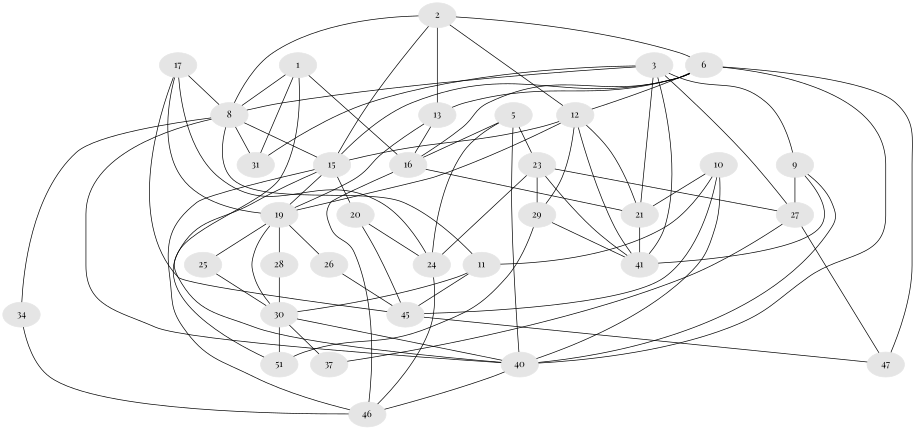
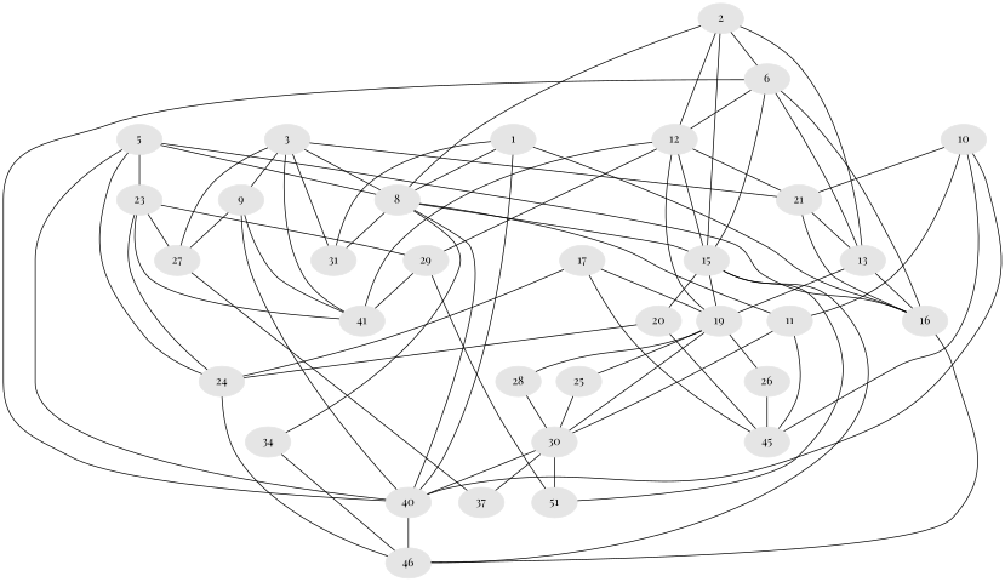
  graph {
    fontname="Playfair Display"
    node [color=gray90 fontname="Playfair Display" style=filled]
    edge [fontname="Playfair Display"]
    8 [super="+14"]
    40 [super="+52"]
    15 [super="+42"]
    11 [super="+44"]
    31 [super="+33"]
    34
    1
    16 [super="+22"]
    21 [super="+35"]
    46 [super="+50"]
    2 [super="+7"]
    6 [super="+18"]
    12 [super="+43"]
    13 [super="+48"]
-   47
    41 [super="+49"]
    19 [super="+32"]
    29
    20
    51
    30 [super="+39"]
    28
    3 [super="+4"]
    9
    27 [super="+53"]
    45 [super="+54"]
    37
    5 [super="+56"]
    23 [super="+38"]
    24 [super="+36"]
    17 [super="+55"]
    10 [super="+57"]
    25
    26
    8 -- 40
    8 -- 15
    8 -- 11
    8 -- 31 [weight=2]
    8 -- 34
    40 -- 46
    15 -- 46
    15 -- 19
    15 -- 20
    15 -- 51
    11 -- 30
    11 -- 45
    34 -- 46
    1 -- 8
    1 -- 40
    1 -- 31
    1 -- 16
    16 -- 21
    16 -- 46
-   21 -- 41 [weight=2]
+   21 -- 13 [weight=2]
    2 -- 8
    2 -- 15
    2 -- 6
    2 -- 12
    2 -- 13
    6 -- 40
    6 -- 15
    6 -- 16
    6 -- 12
    6 -- 13
-   6 -- 47
    12 -- 15
    12 -- 21
    12 -- 41
    12 -- 19
    12 -- 29
    13 -- 16 [weight=2]
    13 -- 19
    19 -- 30
    19 -- 28
    19 -- 25
    19 -- 26
    29 -- 41
    29 -- 51
    20 -- 45
    20 -- 24
    30 -- 40
    30 -- 51
    30 -- 37
    28 -- 30
    3 -- 8
    3 -- 31
    3 -- 21
    3 -- 41 [weight=2]
    3 -- 9 [weight=2]
    3 -- 27
    9 -- 40
    9 -- 41
    9 -- 27
-   27 -- 47
    27 -- 37
-   45 -- 47
-   17 -- 8
+   5 -- 8
    5 -- 40
    5 -- 16
    5 -- 23
    5 -- 24
    23 -- 41
    23 -- 29
    23 -- 27
    23 -- 24
    24 -- 46
    17 -- 19
    17 -- 45
    17 -- 24
    10 -- 40
    10 -- 11
    10 -- 21
    10 -- 45
    25 -- 30
    26 -- 45 [weight=2]
  }
